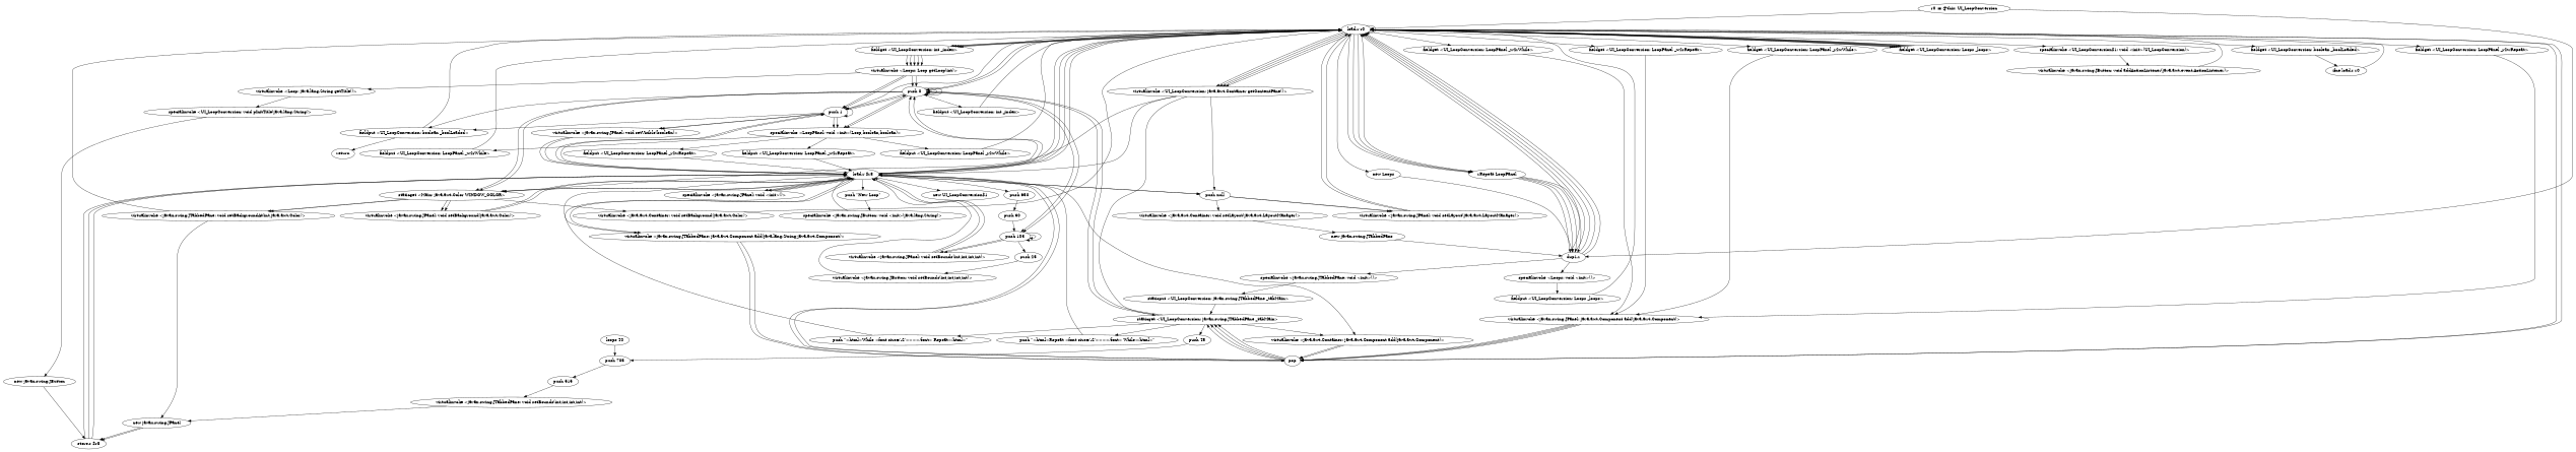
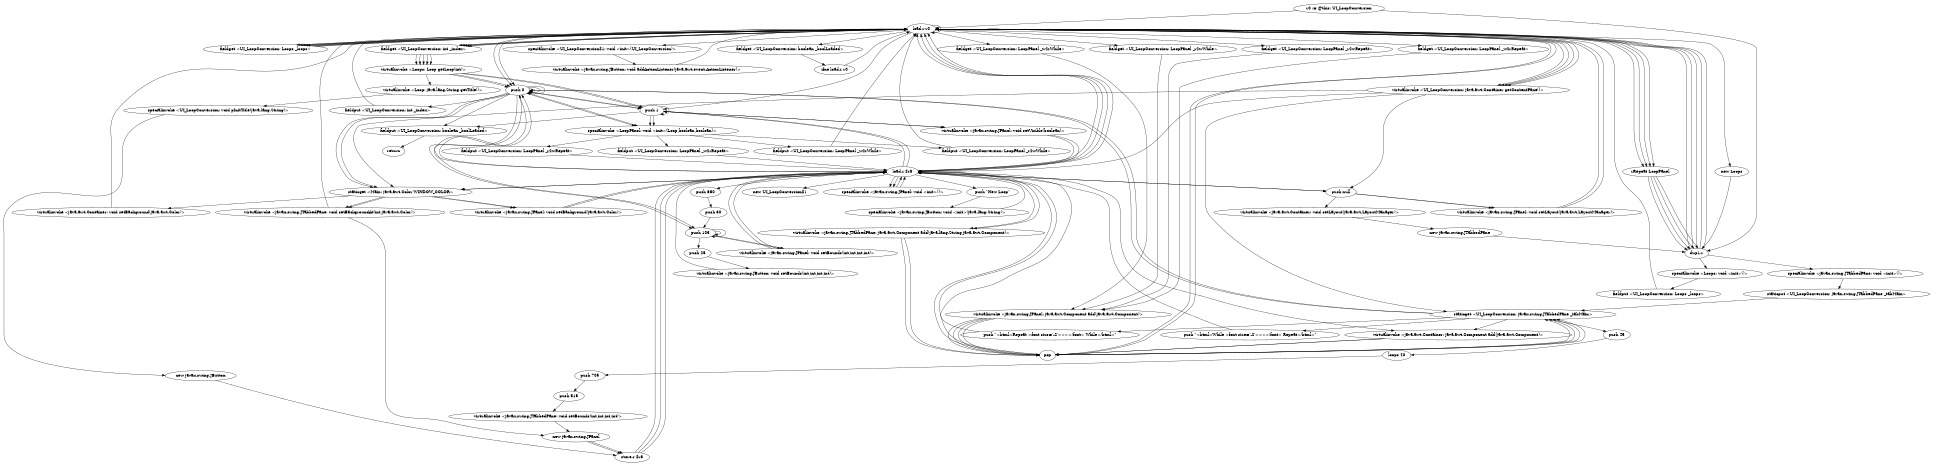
  digraph {
    "r0 := @this: UI_LoopConversion"
    "load.r r0"
    "dup1.r"
    "push 0"
    "virtualinvoke <UI_LoopConversion: java.awt.Container getContentPane()>"
    "new Loops"
    "push 1"
    n8 [label="rRepeat LoopPanel"]
    "fieldget <UI_LoopConversion: Loops _loops>"
    "fieldget <UI_LoopConversion: int _index>"
    "fieldget <UI_LoopConversion: LoopPanel _w2rWhile>"
    "fieldget <UI_LoopConversion: LoopPanel _w2rRepeat>"
    "fieldget <UI_LoopConversion: LoopPanel _r2wWhile>"
    "fieldget <UI_LoopConversion: LoopPanel _r2wRepeat>"
    "specialinvoke <UI_LoopConversion$1: void <init>(UI_LoopConversion)>"
    "fieldget <UI_LoopConversion: boolean _boolLoaded>"
    "fieldput <UI_LoopConversion: boolean _boolLoaded>"
    "staticget <Main: java.awt.Color WINDOW_COLOR>"
    "fieldput <UI_LoopConversion: int _index>"
    n20 [label="push 103"]
    "specialinvoke <LoopPanel: void <init>(Loop,boolean,boolean)>"
    "push null"
    "staticget <UI_LoopConversion: javax.swing.JTabbedPane _tabMain>"
    "load.r $r8"
    "virtualinvoke <javax.swing.JPanel: void setVisible(boolean)>"
    "virtualinvoke <Loops: Loop getLoop(int)>"
    "virtualinvoke <javax.swing.JPanel: java.awt.Component add(java.awt.Component)>"
    "virtualinvoke <javax.swing.JButton: void addActionListener(java.awt.event.ActionListener)>"
    "ifne load.r r0"
    return
    "virtualinvoke <java.awt.Container: void setBackground(java.awt.Color)>"
    "virtualinvoke <javax.swing.JPanel: void setBackground(java.awt.Color)>"
    "virtualinvoke <javax.swing.JTabbedPane: void setBackgroundAt(int,java.awt.Color)>"
    "virtualinvoke <javax.swing.JPanel: void setBounds(int,int,int,int)>"
    "push 25"
    "fieldput <UI_LoopConversion: LoopPanel _w2rWhile>"
    "fieldput <UI_LoopConversion: LoopPanel _w2rRepeat>"
    "fieldput <UI_LoopConversion: LoopPanel _r2wWhile>"
    "fieldput <UI_LoopConversion: LoopPanel _r2wRepeat>"
    "virtualinvoke <java.awt.Container: void setLayout(java.awt.LayoutManager)>"
    "virtualinvoke <javax.swing.JPanel: void setLayout(java.awt.LayoutManager)>"
    "push 45"
    "push \"<html>While&nbsp;<font size=\'-2\'>&gt;&gt;</font>&nbsp;Repeat</html>\""
    "push \"<html>Repeat&nbsp;<font size=\'-2\'>&gt;&gt;</font>&nbsp;While</html>\""
    "virtualinvoke <java.awt.Container: java.awt.Component add(java.awt.Component)>"
    "specialinvoke <javax.swing.JPanel: void <init>()>"
    "virtualinvoke <javax.swing.JTabbedPane: java.awt.Component add(java.lang.String,java.awt.Component)>"
    "push \"New Loop\""
    "push 650"
    "new UI_LoopConversion$1"
    "new javax.swing.JPanel"
    "specialinvoke <Loops: void <init>()>"
    "specialinvoke <javax.swing.JTabbedPane: void <init>()>"
    "fieldput <UI_LoopConversion: Loops _loops>"
    "staticput <UI_LoopConversion: javax.swing.JTabbedPane _tabMain>"
    "new javax.swing.JTabbedPane"
    n57 [label="loops 40"]
    pop
    "push 705"
    "push 515"
    "virtualinvoke <javax.swing.JTabbedPane: void setBounds(int,int,int,int)>"
    "store.r $r8"
    "specialinvoke <javax.swing.JButton: void <init>(java.lang.String)>"
    "push 30"
    "virtualinvoke <javax.swing.JButton: void setBounds(int,int,int,int)>"
    "virtualinvoke <Loop: java.lang.String getTitle()>"
    "specialinvoke <UI_LoopConversion: void pInitTitle(java.lang.String)>"
    "new javax.swing.JButton"
    "r0 := @this: UI_LoopConversion" -> "load.r r0"
    "r0 := @this: UI_LoopConversion" -> "dup1.r"
    "load.r r0" -> "load.r r0"
    "load.r r0" -> "push 0"
    "load.r r0" -> "push 0"
    "load.r r0" -> "virtualinvoke <UI_LoopConversion: java.awt.Container getContentPane()>"
    "load.r r0" -> "virtualinvoke <UI_LoopConversion: java.awt.Container getContentPane()>"
    "load.r r0" -> "virtualinvoke <UI_LoopConversion: java.awt.Container getContentPane()>"
    "load.r r0" -> "virtualinvoke <UI_LoopConversion: java.awt.Container getContentPane()>"
    "load.r r0" -> "new Loops"
    "load.r r0" -> "push 1"
    "load.r r0" -> n8
    "load.r r0" -> n8
    "load.r r0" -> n8
    "load.r r0" -> n8
    "load.r r0" -> "fieldget <UI_LoopConversion: Loops _loops>"
    "load.r r0" -> "fieldget <UI_LoopConversion: Loops _loops>"
    "load.r r0" -> "fieldget <UI_LoopConversion: Loops _loops>"
    "load.r r0" -> "fieldget <UI_LoopConversion: Loops _loops>"
    "load.r r0" -> "fieldget <UI_LoopConversion: Loops _loops>"
    "load.r r0" -> "fieldget <UI_LoopConversion: int _index>"
    "load.r r0" -> "fieldget <UI_LoopConversion: int _index>"
    "load.r r0" -> "fieldget <UI_LoopConversion: int _index>"
    "load.r r0" -> "fieldget <UI_LoopConversion: int _index>"
    "load.r r0" -> "fieldget <UI_LoopConversion: int _index>"
    "load.r r0" -> "fieldget <UI_LoopConversion: LoopPanel _w2rWhile>"
    "load.r r0" -> "fieldget <UI_LoopConversion: LoopPanel _w2rRepeat>"
    "load.r r0" -> "fieldget <UI_LoopConversion: LoopPanel _r2wWhile>"
    "load.r r0" -> "fieldget <UI_LoopConversion: LoopPanel _r2wRepeat>"
    "load.r r0" -> "specialinvoke <UI_LoopConversion$1: void <init>(UI_LoopConversion)>"
    "load.r r0" -> "fieldget <UI_LoopConversion: boolean _boolLoaded>"
    "dup1.r" -> "load.r r0"
    "dup1.r" -> "load.r r0"
    "dup1.r" -> "load.r r0"
    "dup1.r" -> "load.r r0"
    "dup1.r" -> "load.r r0"
    "dup1.r" -> "specialinvoke <Loops: void <init>()>"
    "dup1.r" -> "specialinvoke <javax.swing.JTabbedPane: void <init>()>"
    "push 0" -> "push 0"
    "push 0" -> "push 0"
    "push 0" -> "push 0"
    "push 0" -> "push 1"
    "push 0" -> "fieldput <UI_LoopConversion: boolean _boolLoaded>"
    "push 0" -> "staticget <Main: java.awt.Color WINDOW_COLOR>"
    "push 0" -> "staticget <Main: java.awt.Color WINDOW_COLOR>"
    "push 0" -> "fieldput <UI_LoopConversion: int _index>"
    "push 0" -> n20
    "push 0" -> n20
    "push 0" -> "specialinvoke <LoopPanel: void <init>(Loop,boolean,boolean)>"
    "push 0" -> "specialinvoke <LoopPanel: void <init>(Loop,boolean,boolean)>"
    "virtualinvoke <UI_LoopConversion: java.awt.Container getContentPane()>" -> "staticget <Main: java.awt.Color WINDOW_COLOR>"
    "virtualinvoke <UI_LoopConversion: java.awt.Container getContentPane()>" -> "push null"
    "virtualinvoke <UI_LoopConversion: java.awt.Container getContentPane()>" -> "staticget <UI_LoopConversion: javax.swing.JTabbedPane _tabMain>"
    "virtualinvoke <UI_LoopConversion: java.awt.Container getContentPane()>" -> "load.r $r8"
    "new Loops" -> "dup1.r"
    "push 1" -> "push 0"
    "push 1" -> "push 1"
    "push 1" -> "fieldput <UI_LoopConversion: boolean _boolLoaded>"
    "push 1" -> "specialinvoke <LoopPanel: void <init>(Loop,boolean,boolean)>"
    "push 1" -> "specialinvoke <LoopPanel: void <init>(Loop,boolean,boolean)>"
    "push 1" -> "virtualinvoke <javax.swing.JPanel: void setVisible(boolean)>"
    "push 1" -> "virtualinvoke <javax.swing.JPanel: void setVisible(boolean)>"
    n8 -> "dup1.r"
    n8 -> "dup1.r"
    n8 -> "dup1.r"
    n8 -> "dup1.r"
    "fieldget <UI_LoopConversion: Loops _loops>" -> "load.r r0"
    "fieldget <UI_LoopConversion: Loops _loops>" -> "load.r r0"
    "fieldget <UI_LoopConversion: Loops _loops>" -> "load.r r0"
    "fieldget <UI_LoopConversion: Loops _loops>" -> "load.r r0"
    "fieldget <UI_LoopConversion: Loops _loops>" -> "load.r r0"
    "fieldget <UI_LoopConversion: int _index>" -> "virtualinvoke <Loops: Loop getLoop(int)>"
    "fieldget <UI_LoopConversion: int _index>" -> "virtualinvoke <Loops: Loop getLoop(int)>"
    "fieldget <UI_LoopConversion: int _index>" -> "virtualinvoke <Loops: Loop getLoop(int)>"
    "fieldget <UI_LoopConversion: int _index>" -> "virtualinvoke <Loops: Loop getLoop(int)>"
    "fieldget <UI_LoopConversion: int _index>" -> "virtualinvoke <Loops: Loop getLoop(int)>"
    "fieldget <UI_LoopConversion: LoopPanel _w2rWhile>" -> "virtualinvoke <javax.swing.JPanel: java.awt.Component add(java.awt.Component)>"
    "fieldget <UI_LoopConversion: LoopPanel _w2rRepeat>" -> "virtualinvoke <javax.swing.JPanel: java.awt.Component add(java.awt.Component)>"
    "fieldget <UI_LoopConversion: LoopPanel _r2wWhile>" -> "virtualinvoke <javax.swing.JPanel: java.awt.Component add(java.awt.Component)>"
    "fieldget <UI_LoopConversion: LoopPanel _r2wRepeat>" -> "virtualinvoke <javax.swing.JPanel: java.awt.Component add(java.awt.Component)>"
    "specialinvoke <UI_LoopConversion$1: void <init>(UI_LoopConversion)>" -> "virtualinvoke <javax.swing.JButton: void addActionListener(java.awt.event.ActionListener)>"
    "fieldget <UI_LoopConversion: boolean _boolLoaded>" -> "ifne load.r r0"
-   "fieldput <UI_LoopConversion: boolean _boolLoaded>" -> "load.r r0"
    "fieldput <UI_LoopConversion: boolean _boolLoaded>" -> return
    "staticget <Main: java.awt.Color WINDOW_COLOR>" -> "virtualinvoke <java.awt.Container: void setBackground(java.awt.Color)>"
    "staticget <Main: java.awt.Color WINDOW_COLOR>" -> "virtualinvoke <javax.swing.JPanel: void setBackground(java.awt.Color)>"
    "staticget <Main: java.awt.Color WINDOW_COLOR>" -> "virtualinvoke <javax.swing.JPanel: void setBackground(java.awt.Color)>"
    "staticget <Main: java.awt.Color WINDOW_COLOR>" -> "virtualinvoke <javax.swing.JTabbedPane: void setBackgroundAt(int,java.awt.Color)>"
    "staticget <Main: java.awt.Color WINDOW_COLOR>" -> "virtualinvoke <javax.swing.JTabbedPane: void setBackgroundAt(int,java.awt.Color)>"
    "fieldput <UI_LoopConversion: int _index>" -> "load.r r0"
    n20 -> n20
    n20 -> n20
    n20 -> "virtualinvoke <javax.swing.JPanel: void setBounds(int,int,int,int)>"
    n20 -> "virtualinvoke <javax.swing.JPanel: void setBounds(int,int,int,int)>"
    n20 -> "push 25"
    "specialinvoke <LoopPanel: void <init>(Loop,boolean,boolean)>" -> "fieldput <UI_LoopConversion: LoopPanel _w2rWhile>"
    "specialinvoke <LoopPanel: void <init>(Loop,boolean,boolean)>" -> "fieldput <UI_LoopConversion: LoopPanel _w2rRepeat>"
    "specialinvoke <LoopPanel: void <init>(Loop,boolean,boolean)>" -> "fieldput <UI_LoopConversion: LoopPanel _r2wWhile>"
    "specialinvoke <LoopPanel: void <init>(Loop,boolean,boolean)>" -> "fieldput <UI_LoopConversion: LoopPanel _r2wRepeat>"
    "push null" -> "virtualinvoke <java.awt.Container: void setLayout(java.awt.LayoutManager)>"
    "push null" -> "virtualinvoke <javax.swing.JPanel: void setLayout(java.awt.LayoutManager)>"
    "push null" -> "virtualinvoke <javax.swing.JPanel: void setLayout(java.awt.LayoutManager)>"
    "staticget <UI_LoopConversion: javax.swing.JTabbedPane _tabMain>" -> "push 0"
    "staticget <UI_LoopConversion: javax.swing.JTabbedPane _tabMain>" -> "push 0"
    "staticget <UI_LoopConversion: javax.swing.JTabbedPane _tabMain>" -> "push 45"
    "staticget <UI_LoopConversion: javax.swing.JTabbedPane _tabMain>" -> "push \"<html>While&nbsp;<font size=\'-2\'>&gt;&gt;</font>&nbsp;Repeat</html>\""
    "staticget <UI_LoopConversion: javax.swing.JTabbedPane _tabMain>" -> "push \"<html>Repeat&nbsp;<font size=\'-2\'>&gt;&gt;</font>&nbsp;While</html>\""
    "staticget <UI_LoopConversion: javax.swing.JTabbedPane _tabMain>" -> "virtualinvoke <java.awt.Container: java.awt.Component add(java.awt.Component)>"
    "load.r $r8" -> "load.r r0"
    "load.r $r8" -> "load.r r0"
    "load.r $r8" -> "load.r r0"
    "load.r $r8" -> "load.r r0"
    "load.r $r8" -> "push 0"
    "load.r $r8" -> "push 0"
    "load.r $r8" -> "push 1"
    "load.r $r8" -> "push 1"
    "load.r $r8" -> "staticget <Main: java.awt.Color WINDOW_COLOR>"
    "load.r $r8" -> "staticget <Main: java.awt.Color WINDOW_COLOR>"
    "load.r $r8" -> "push null"
    "load.r $r8" -> "push null"
    "load.r $r8" -> "virtualinvoke <java.awt.Container: java.awt.Component add(java.awt.Component)>"
    "load.r $r8" -> "specialinvoke <javax.swing.JPanel: void <init>()>"
    "load.r $r8" -> "specialinvoke <javax.swing.JPanel: void <init>()>"
    "load.r $r8" -> "virtualinvoke <javax.swing.JTabbedPane: java.awt.Component add(java.lang.String,java.awt.Component)>"
    "load.r $r8" -> "virtualinvoke <javax.swing.JTabbedPane: java.awt.Component add(java.lang.String,java.awt.Component)>"
    "load.r $r8" -> "push \"New Loop\""
    "load.r $r8" -> "push 650"
    "load.r $r8" -> "new UI_LoopConversion$1"
    "virtualinvoke <javax.swing.JPanel: void setVisible(boolean)>" -> "load.r $r8"
    "virtualinvoke <javax.swing.JPanel: void setVisible(boolean)>" -> "load.r $r8"
    "virtualinvoke <Loops: Loop getLoop(int)>" -> "push 0"
    "virtualinvoke <Loops: Loop getLoop(int)>" -> "push 0"
    "virtualinvoke <Loops: Loop getLoop(int)>" -> "push 1"
    "virtualinvoke <Loops: Loop getLoop(int)>" -> "push 1"
    "virtualinvoke <Loops: Loop getLoop(int)>" -> "virtualinvoke <Loop: java.lang.String getTitle()>"
    "virtualinvoke <javax.swing.JPanel: java.awt.Component add(java.awt.Component)>" -> pop
    "virtualinvoke <javax.swing.JPanel: java.awt.Component add(java.awt.Component)>" -> pop
    "virtualinvoke <javax.swing.JPanel: java.awt.Component add(java.awt.Component)>" -> pop
    "virtualinvoke <javax.swing.JPanel: java.awt.Component add(java.awt.Component)>" -> pop
    "virtualinvoke <javax.swing.JButton: void addActionListener(java.awt.event.ActionListener)>" -> "load.r r0"
    "ifne load.r r0" -> "load.r r0"
    "virtualinvoke <java.awt.Container: void setBackground(java.awt.Color)>" -> "load.r r0"
    "virtualinvoke <javax.swing.JPanel: void setBackground(java.awt.Color)>" -> "load.r $r8"
    "virtualinvoke <javax.swing.JPanel: void setBackground(java.awt.Color)>" -> "load.r $r8"
    "virtualinvoke <javax.swing.JTabbedPane: void setBackgroundAt(int,java.awt.Color)>" -> "load.r r0"
    "virtualinvoke <javax.swing.JTabbedPane: void setBackgroundAt(int,java.awt.Color)>" -> "new javax.swing.JPanel"
    "virtualinvoke <javax.swing.JPanel: void setBounds(int,int,int,int)>" -> "load.r $r8"
    "virtualinvoke <javax.swing.JPanel: void setBounds(int,int,int,int)>" -> "load.r $r8"
    "push 25" -> "virtualinvoke <javax.swing.JButton: void setBounds(int,int,int,int)>"
    "fieldput <UI_LoopConversion: LoopPanel _w2rWhile>" -> "load.r r0"
    "fieldput <UI_LoopConversion: LoopPanel _w2rRepeat>" -> "load.r $r8"
    "fieldput <UI_LoopConversion: LoopPanel _r2wWhile>" -> "load.r r0"
    "fieldput <UI_LoopConversion: LoopPanel _r2wRepeat>" -> "load.r $r8"
    "virtualinvoke <java.awt.Container: void setLayout(java.awt.LayoutManager)>" -> "new javax.swing.JTabbedPane"
    "virtualinvoke <javax.swing.JPanel: void setLayout(java.awt.LayoutManager)>" -> "load.r r0"
    "virtualinvoke <javax.swing.JPanel: void setLayout(java.awt.LayoutManager)>" -> "load.r r0"
-   "push 45" -> "push 705"
+   "push 45" -> n57
    "push \"<html>While&nbsp;<font size=\'-2\'>&gt;&gt;</font>&nbsp;Repeat</html>\"" -> "load.r $r8"
    "push \"<html>Repeat&nbsp;<font size=\'-2\'>&gt;&gt;</font>&nbsp;While</html>\"" -> "load.r $r8"
    "virtualinvoke <java.awt.Container: java.awt.Component add(java.awt.Component)>" -> pop
    "virtualinvoke <java.awt.Container: java.awt.Component add(java.awt.Component)>" -> pop
    "specialinvoke <javax.swing.JPanel: void <init>()>" -> "load.r $r8"
    "specialinvoke <javax.swing.JPanel: void <init>()>" -> "load.r $r8"
    "virtualinvoke <javax.swing.JTabbedPane: java.awt.Component add(java.lang.String,java.awt.Component)>" -> pop
    "virtualinvoke <javax.swing.JTabbedPane: java.awt.Component add(java.lang.String,java.awt.Component)>" -> pop
    "push \"New Loop\"" -> "specialinvoke <javax.swing.JButton: void <init>(java.lang.String)>"
    "push 650" -> "push 30"
    "new javax.swing.JPanel" -> "store.r $r8"
    "new javax.swing.JPanel" -> "store.r $r8"
    "specialinvoke <Loops: void <init>()>" -> "fieldput <UI_LoopConversion: Loops _loops>"
    "specialinvoke <javax.swing.JTabbedPane: void <init>()>" -> "staticput <UI_LoopConversion: javax.swing.JTabbedPane _tabMain>"
    "fieldput <UI_LoopConversion: Loops _loops>" -> "load.r r0"
    "staticput <UI_LoopConversion: javax.swing.JTabbedPane _tabMain>" -> "staticget <UI_LoopConversion: javax.swing.JTabbedPane _tabMain>"
    "new javax.swing.JTabbedPane" -> "dup1.r"
    n57 -> "push 705"
    pop -> "load.r r0"
    pop -> "load.r r0"
    pop -> "staticget <UI_LoopConversion: javax.swing.JTabbedPane _tabMain>"
    pop -> "staticget <UI_LoopConversion: javax.swing.JTabbedPane _tabMain>"
    pop -> "staticget <UI_LoopConversion: javax.swing.JTabbedPane _tabMain>"
    pop -> "staticget <UI_LoopConversion: javax.swing.JTabbedPane _tabMain>"
    pop -> "load.r $r8"
    pop -> "load.r $r8"
    "push 705" -> "push 515"
    "push 515" -> "virtualinvoke <javax.swing.JTabbedPane: void setBounds(int,int,int,int)>"
    "virtualinvoke <javax.swing.JTabbedPane: void setBounds(int,int,int,int)>" -> "new javax.swing.JPanel"
    "store.r $r8" -> "load.r $r8"
    "store.r $r8" -> "load.r $r8"
    "store.r $r8" -> "load.r $r8"
    "specialinvoke <javax.swing.JButton: void <init>(java.lang.String)>" -> "load.r $r8"
    "push 30" -> n20
    "virtualinvoke <javax.swing.JButton: void setBounds(int,int,int,int)>" -> "load.r $r8"
    "virtualinvoke <Loop: java.lang.String getTitle()>" -> "specialinvoke <UI_LoopConversion: void pInitTitle(java.lang.String)>"
    "specialinvoke <UI_LoopConversion: void pInitTitle(java.lang.String)>" -> "new javax.swing.JButton"
    "new javax.swing.JButton" -> "store.r $r8"
  }
